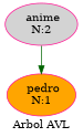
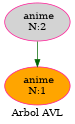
  digraph {
    label=" Arbol AVL "
    rankdir=TB
    node [style=filled color=deeppink]
    n1 [label=" anime\nN:2" fillcolor=lightgrey]
-   n2 [label=" pedro\nN:1" fillcolor=orange]
+   n2 [label=" anime\nN:1" fillcolor=orange]
    n1 -> n2 [color=darkgreen]
  }
